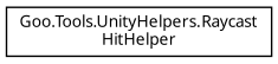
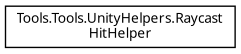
  digraph {
    rankdir=LR
-   n1 [color=black fillcolor=white fontname=Calibrii fontsize=10 height=0.2 label="Goo.Tools.UnityHelpers.Raycast\lHitHelper" shape=record style=filled width=0.4]
+   n1 [color=black fillcolor=white fontname=Calibrii fontsize=10 height=0.2 label="Tools.Tools.UnityHelpers.Raycast\lHitHelper" shape=record style=filled width=0.4]
  }
